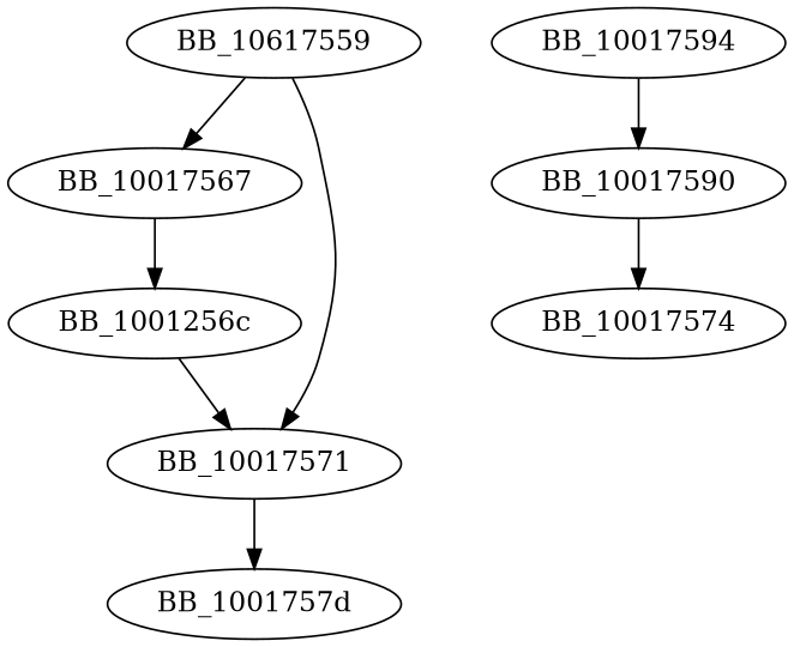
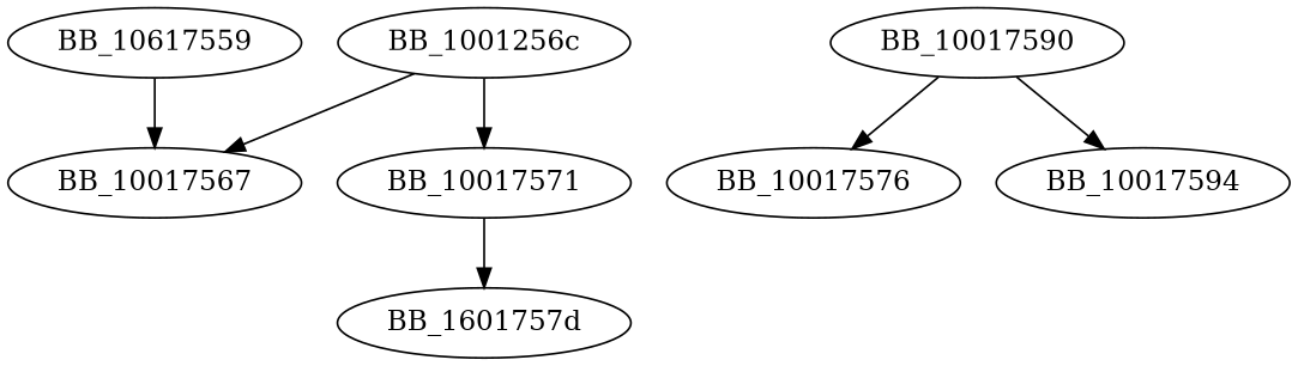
  digraph {
    n1 [label=BB_10617559]
    BB_10017567
    BB_10017571
    n4 [label=BB_1001256c]
-   BB_1001757d
+   BB_1001757d [label=BB_1601757d]
    BB_10017590
-   BB_10017576 [label=BB_10017574]
+   BB_10017576
    BB_10017594
    n1 -> BB_10017567
-   n1 -> BB_10017571
-   BB_10017567 -> n4
+   n4 -> BB_10017567
    BB_10017571 -> BB_1001757d
    n4 -> BB_10017571
    BB_10017590 -> BB_10017576
-   BB_10017594 -> BB_10017590
+   BB_10017590 -> BB_10017594
  }
